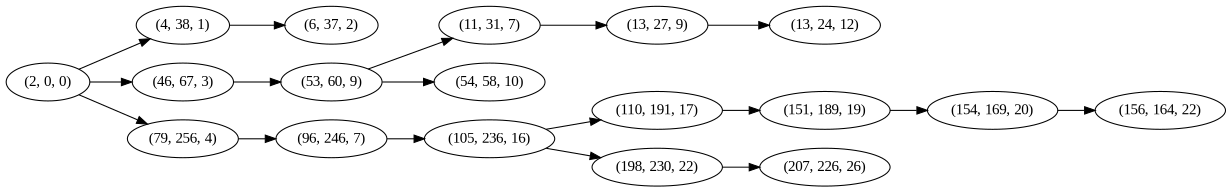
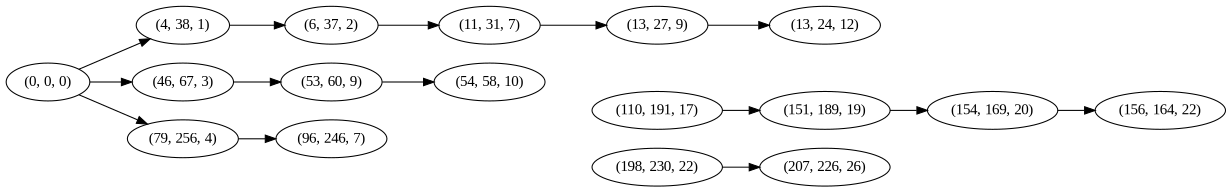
  digraph {
    fontname="Liberation Serif"
    rankdir=LR
    node [fontname="Liberation Serif"]
    edge [fontname="Liberation Serif"]
-   "(0, 0, 0)" [label="(2, 0, 0)"]
+   "(0, 0, 0)"
    "(4, 38, 1)"
    "(46, 67, 3)"
    "(79, 256, 4)"
    "(6, 37, 2)"
    "(53, 60, 9)"
    "(96, 246, 7)"
    "(11, 31, 7)"
    "(13, 27, 9)"
    n10 [label="(13, 24, 12)"]
    "(54, 58, 10)"
-   "(105, 236, 16)"
    "(110, 191, 17)"
    "(198, 230, 22)"
    "(151, 189, 19)"
    "(207, 226, 26)"
    "(154, 169, 20)"
    "(156, 164, 22)"
    "(0, 0, 0)" -> "(4, 38, 1)"
    "(0, 0, 0)" -> "(46, 67, 3)"
    "(0, 0, 0)" -> "(79, 256, 4)"
    "(4, 38, 1)" -> "(6, 37, 2)"
    "(46, 67, 3)" -> "(53, 60, 9)"
    "(79, 256, 4)" -> "(96, 246, 7)"
-   "(53, 60, 9)" -> "(11, 31, 7)"
+   "(6, 37, 2)" -> "(11, 31, 7)"
    "(53, 60, 9)" -> "(54, 58, 10)"
-   "(96, 246, 7)" -> "(105, 236, 16)"
    "(11, 31, 7)" -> "(13, 27, 9)"
    "(13, 27, 9)" -> n10
-   "(105, 236, 16)" -> "(110, 191, 17)"
-   "(105, 236, 16)" -> "(198, 230, 22)"
    "(110, 191, 17)" -> "(151, 189, 19)"
    "(198, 230, 22)" -> "(207, 226, 26)"
    "(151, 189, 19)" -> "(154, 169, 20)"
    "(154, 169, 20)" -> "(156, 164, 22)"
  }
